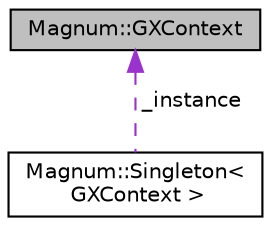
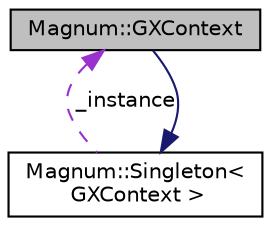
  digraph {
    node [color=black fontname=Helvetica fontsize=10 shape=record style=filled]
    edge [dir=back fontname=Helvetica fontsize=10 labelfontname=Helvetica labelfontsize=10]
    n1 [fillcolor=grey75 fontcolor=black height=0.2 label="Magnum::GXContext" width=0.4]
    n2 [fillcolor=white height=0.2 label="Magnum::Singleton\<\l GXContext \>" width=0.4]
    n1 -> n2 [color=darkorchid3 label=" _instance" style=dashed]
+   n2 -> n1 [color=midnightblue style=solid]
  }
